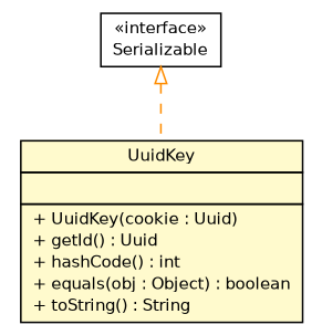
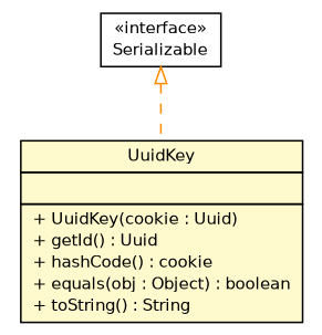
  digraph {
    nodesep=0.25
    ranksep=0.5
    node [fontcolor=black fontname=Helvetica fontsize=10.0 shape=plaintext]
-   n1 [label=<<table title="sorcer.util.bdb.objects.UuidKey" border="0" cellborder="1" cellspacing="0" cellpadding="2" port="p" bgcolor="lemonChiffon" href="./UuidKey.html"> 		<tr><td><table border="0" cellspacing="0" cellpadding="1"> <tr><td align="center" balign="center"> UuidKey </td></tr> 		</table></td></tr> 		<tr><td><table border="0" cellspacing="0" cellpadding="1"> <tr><td align="left" balign="left">  </td></tr> 		</table></td></tr> 		<tr><td><table border="0" cellspacing="0" cellpadding="1"> <tr><td align="left" balign="left"> + UuidKey(cookie : Uuid) </td></tr> <tr><td align="left" balign="left"> + getId() : Uuid </td></tr> <tr><td align="left" balign="left"> + hashCode() : int </td></tr> <tr><td align="left" balign="left"> + equals(obj : Object) : boolean </td></tr> <tr><td align="left" balign="left"> + toString() : String </td></tr> 		</table></td></tr> 		</table>>]
+   n1 [label=<<table title="sorcer.util.bdb.objects.UuidKey" border="0" cellborder="1" cellspacing="0" cellpadding="2" port="p" bgcolor="lemonChiffon" href="./UuidKey.html"> 		<tr><td><table border="0" cellspacing="0" cellpadding="1"> <tr><td align="center" balign="center"> UuidKey </td></tr> 		</table></td></tr> 		<tr><td><table border="0" cellspacing="0" cellpadding="1"> <tr><td align="left" balign="left">  </td></tr> 		</table></td></tr> 		<tr><td><table border="0" cellspacing="0" cellpadding="1"> <tr><td align="left" balign="left"> + UuidKey(cookie : Uuid) </td></tr> <tr><td align="left" balign="left"> + getId() : Uuid </td></tr> <tr><td align="left" balign="left"> + hashCode() : cookie </td></tr> <tr><td align="left" balign="left"> + equals(obj : Object) : boolean </td></tr> <tr><td align="left" balign="left"> + toString() : String </td></tr> 		</table></td></tr> 		</table>>]
    n2 [label=<<table title="java.io.Serializable" border="0" cellborder="1" cellspacing="0" cellpadding="2" port="p" href="http://docs.oracle.com/javase/7/docs/api/java/io/Serializable.html"> 		<tr><td><table border="0" cellspacing="0" cellpadding="1"> <tr><td align="center" balign="center"> &#171;interface&#187; </td></tr> <tr><td align="center" balign="center"> Serializable </td></tr> 		</table></td></tr> 		</table>>]
    n2 -> n1 [arrowtail=empty dir=back fontname=Helvetica fontsize=10 headport=p labelfontname=Helvetica labelfontsize=10 style=dashed tailport=p color=darkorange]
  }
